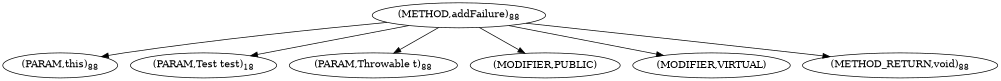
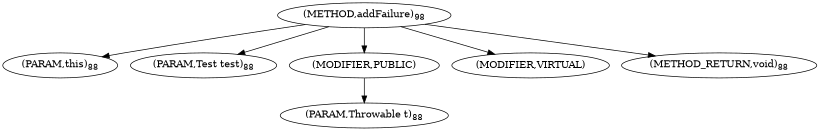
  digraph {
-   n1 [label=<(METHOD,addFailure)<SUB>88</SUB>>]
+   n1 [label=<(METHOD,addFailure)<SUB>98</SUB>>]
    n2 [label=<(PARAM,this)<SUB>88</SUB>>]
-   n3 [label=<(PARAM,Test test)<SUB>18</SUB>>]
+   n3 [label=<(PARAM,Test test)<SUB>88</SUB>>]
    n4 [label=<(PARAM,Throwable t)<SUB>88</SUB>>]
    n5 [label=<(MODIFIER,PUBLIC)>]
    n6 [label=<(MODIFIER,VIRTUAL)>]
    n7 [label=<(METHOD_RETURN,void)<SUB>88</SUB>>]
    n1 -> n2
    n1 -> n3
-   n1 -> n4
+   n5 -> n4
    n1 -> n5
    n1 -> n6
    n1 -> n7
  }
